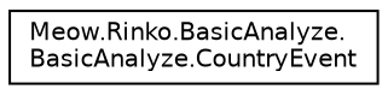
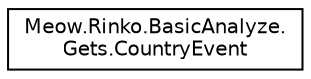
  digraph {
    rankdir=LR
-   n1 [color=black fillcolor=white fontname=Helvetica fontsize=10 height=0.2 label="Meow.Rinko.BasicAnalyze.\lBasicAnalyze.CountryEvent" shape=record style=filled width=0.4]
+   n1 [color=black fillcolor=white fontname=Helvetica fontsize=10 height=0.2 label="Meow.Rinko.BasicAnalyze.\lGets.CountryEvent" shape=record style=filled width=0.4]
  }
